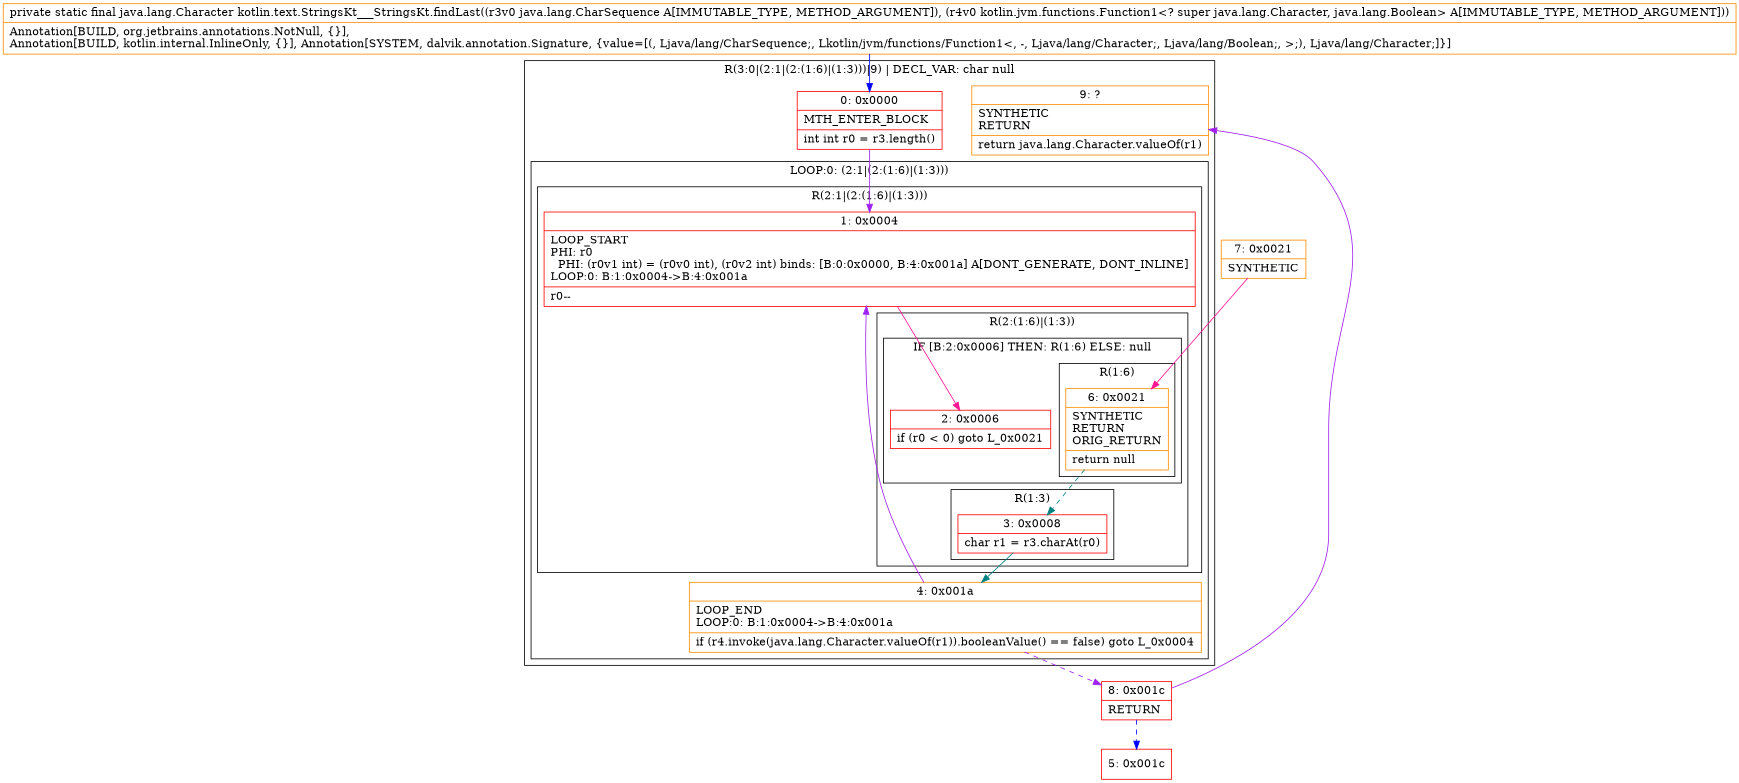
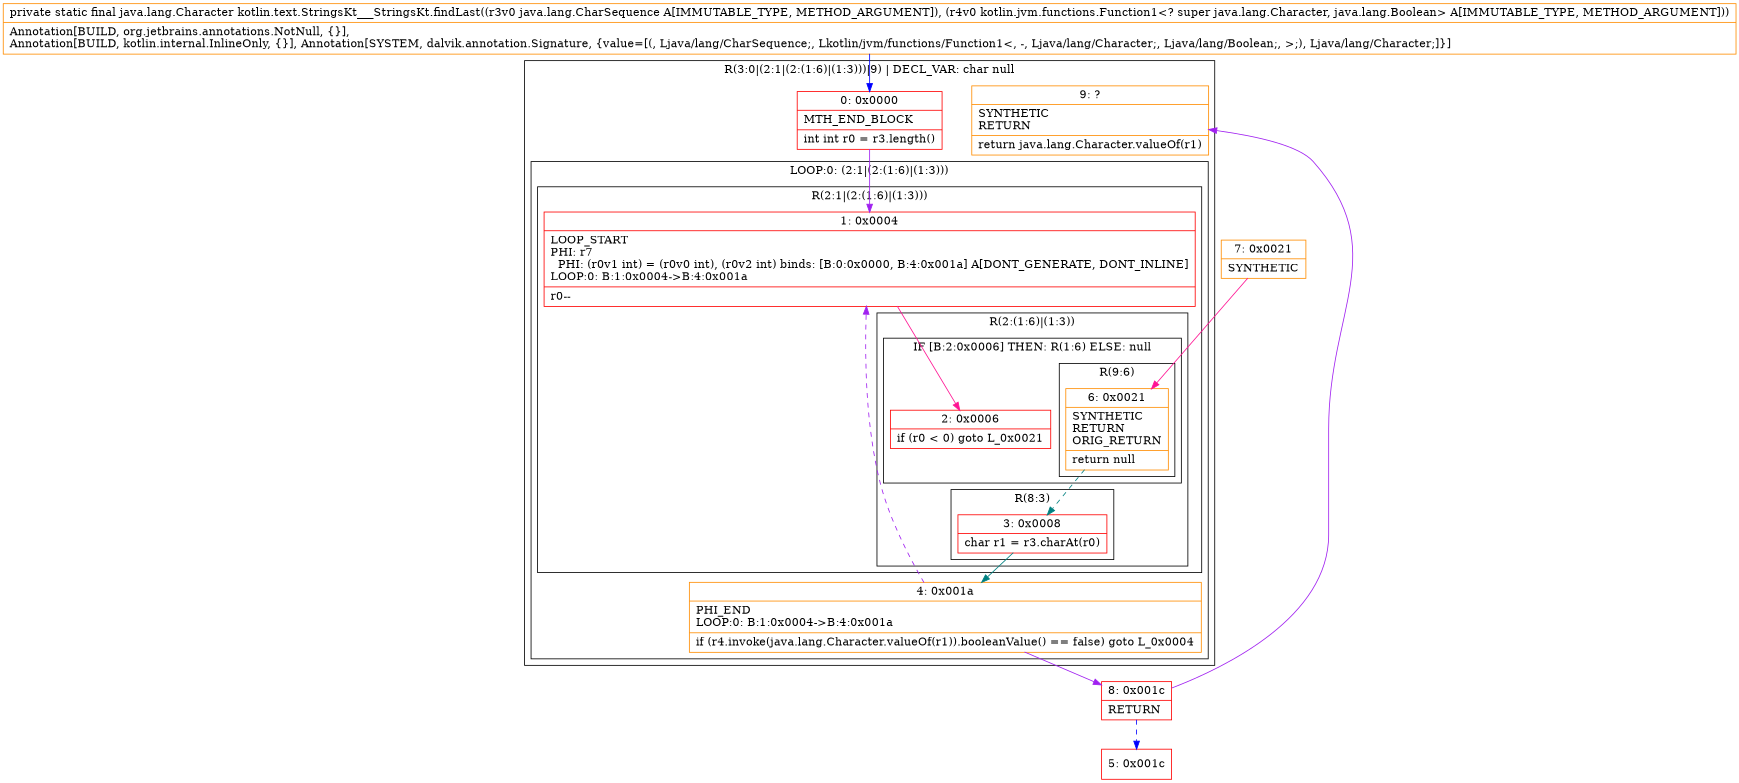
  digraph {
    node [color=red shape=record]
    edge [color=purple]
    n1 [color=darkorange label="{6\:\ 0x0021|SYNTHETIC\lRETURN\lORIG_RETURN\l|return null\l}"]
    n2 [label="{2\:\ 0x0006|if (r0 \< 0) goto L_0x0021\l}"]
    n3 [label="{3\:\ 0x0008|char r1 = r3.charAt(r0)\l}"]
-   n4 [label="{1\:\ 0x0004|LOOP_START\lPHI: r0 \l  PHI: (r0v1 int) = (r0v0 int), (r0v2 int) binds: [B:0:0x0000, B:4:0x001a] A[DONT_GENERATE, DONT_INLINE]\lLOOP:0: B:1:0x0004\-\>B:4:0x001a\l|r0\-\-\l}"]
-   n5 [color=darkorange label="{4\:\ 0x001a|LOOP_END\lLOOP:0: B:1:0x0004\-\>B:4:0x001a\l|if (r4.invoke(java.lang.Character.valueOf(r1)).booleanValue() == false) goto L_0x0004\l}"]
-   n6 [label="{0\:\ 0x0000|MTH_ENTER_BLOCK\l|int int r0 = r3.length()\l}"]
+   n4 [label="{1\:\ 0x0004|LOOP_START\lPHI: r7 \l  PHI: (r0v1 int) = (r0v0 int), (r0v2 int) binds: [B:0:0x0000, B:4:0x001a] A[DONT_GENERATE, DONT_INLINE]\lLOOP:0: B:1:0x0004\-\>B:4:0x001a\l|r0\-\-\l}"]
+   n5 [color=darkorange label="{4\:\ 0x001a|PHI_END\lLOOP:0: B:1:0x0004\-\>B:4:0x001a\l|if (r4.invoke(java.lang.Character.valueOf(r1)).booleanValue() == false) goto L_0x0004\l}"]
+   n6 [label="{0\:\ 0x0000|MTH_END_BLOCK\l|int int r0 = r3.length()\l}"]
    n7 [color=darkorange label="{9\:\ ?|SYNTHETIC\lRETURN\l|return java.lang.Character.valueOf(r1)\l}"]
    n8 [label="{8\:\ 0x001c|RETURN\l}"]
    n9 [label="{5\:\ 0x001c}"]
    n10 [color=darkorange label="{7\:\ 0x0021|SYNTHETIC\l}"]
    n11 [color=darkorange label="{private static final java.lang.Character kotlin.text.StringsKt___StringsKt.findLast((r3v0 java.lang.CharSequence A[IMMUTABLE_TYPE, METHOD_ARGUMENT]), (r4v0 kotlin.jvm.functions.Function1\<? super java.lang.Character, java.lang.Boolean\> A[IMMUTABLE_TYPE, METHOD_ARGUMENT]))  | Annotation[BUILD, org.jetbrains.annotations.NotNull, \{\}], \lAnnotation[BUILD, kotlin.internal.InlineOnly, \{\}], Annotation[SYSTEM, dalvik.annotation.Signature, \{value=[(, Ljava\/lang\/CharSequence;, Lkotlin\/jvm\/functions\/Function1\<, \-, Ljava\/lang\/Character;, Ljava\/lang\/Boolean;, \>;), Ljava\/lang\/Character;]\}]\l}"]
    subgraph cluster_1 {
      label="R(3:0|(2:1|(2:(1:6)|(1:3)))|9) | DECL_VAR: char null\l"
      n6
      n7
      subgraph cluster_2 {
        label="LOOP:0: (2:1|(2:(1:6)|(1:3)))"
        n5
        subgraph cluster_3 {
          label="R(2:1|(2:(1:6)|(1:3)))"
          n4
          subgraph cluster_4 {
            label="R(2:(1:6)|(1:3))"
            subgraph cluster_5 {
              label="IF [B:2:0x0006] THEN: R(1:6) ELSE: null"
              n2
              subgraph cluster_6 {
-               label="R(1:6)"
+               label="R(9:6)"
                n1
              }
            }
            subgraph cluster_7 {
-             label="R(1:3)"
+             label="R(8:3)"
              n3
            }
          }
        }
      }
    }
    n1 -> n3 [color=teal style=dashed]
    n3 -> n5 [color=teal]
    n4 -> n2 [color=deeppink]
-   n5 -> n4
-   n5 -> n8 [style=dashed]
+   n5 -> n4 [style=dashed]
+   n5 -> n8 [style=solid]
    n6 -> n4
    n8 -> n7
    n8 -> n9 [color=blue style=dashed]
    n10 -> n1 [color=deeppink]
    n11 -> n6 [color=blue]
  }
